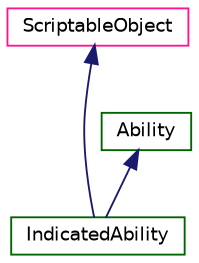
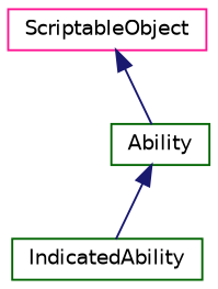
  digraph {
    node [color=darkgreen fillcolor=white fontname=Helvetica fontsize=10 shape=record style=filled]
    edge [color=midnightblue dir=back fontname=Helvetica fontsize=10 labelfontname=Helvetica labelfontsize=10 style=solid]
    n1 [height=0.2 label=IndicatedAbility width=0.4]
    n2 [height=0.2 label=Ability width=0.4]
    n3 [color=deeppink height=0.2 label=ScriptableObject width=0.4]
    n2 -> n1
-   n3 -> n1
+   n3 -> n2
  }
